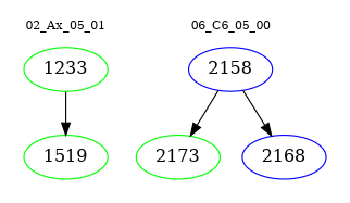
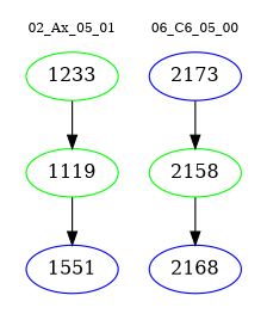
  digraph {
    node [color=green]
    edge [color=black]
    n1 [label=1233]
-   n2 [label=1519]
-   n4 [label=2173]
-   n5 [color=blue label=2158]
+   n2 [label=1119]
+   n3 [color=blue label=1551]
+   n4 [color=blue label=2173]
+   n5 [label=2158]
    n6 [color=blue label=2168]
    subgraph cluster_1 {
      color=white
      fontsize=10
      label="02_Ax_05_01"
      n1
      n2
+     n3
    }
    subgraph cluster_2 {
      color=white
      fontsize=10
      label="06_C6_05_00"
      n4
      n5
      n6
    }
    n1 -> n2
-   n5 -> n4
+   n2 -> n3
+   n4 -> n5
    n5 -> n6
  }
